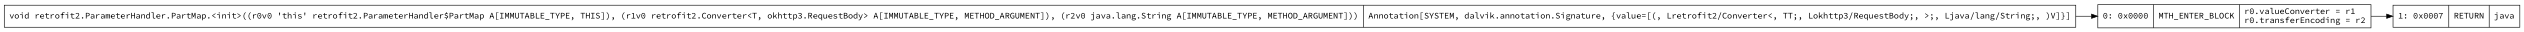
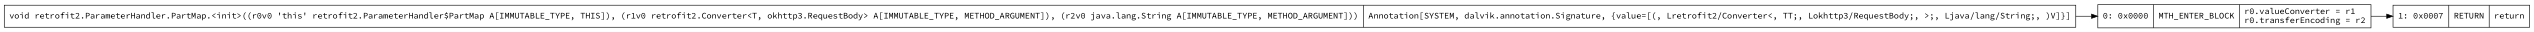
  digraph {
    rankdir=LR
    fontname="Source Code Pro"
    node [shape=record fontname="Source Code Pro"]
    edge [fontname="Source Code Pro"]
    n1 [label="{0\:\ 0x0000|MTH_ENTER_BLOCK\l|r0.valueConverter = r1\lr0.transferEncoding = r2\l}"]
-   n2 [label="{1\:\ 0x0007|RETURN\l|java\l}"]
+   n2 [label="{1\:\ 0x0007|RETURN\l|return\l}"]
    n3 [label="{void retrofit2.ParameterHandler.PartMap.\<init\>((r0v0 'this' retrofit2.ParameterHandler$PartMap A[IMMUTABLE_TYPE, THIS]), (r1v0 retrofit2.Converter\<T, okhttp3.RequestBody\> A[IMMUTABLE_TYPE, METHOD_ARGUMENT]), (r2v0 java.lang.String A[IMMUTABLE_TYPE, METHOD_ARGUMENT]))  | Annotation[SYSTEM, dalvik.annotation.Signature, \{value=[(, Lretrofit2\/Converter\<, TT;, Lokhttp3\/RequestBody;, \>;, Ljava\/lang\/String;, )V]\}]\l}"]
    n1 -> n2
    n3 -> n1
  }
